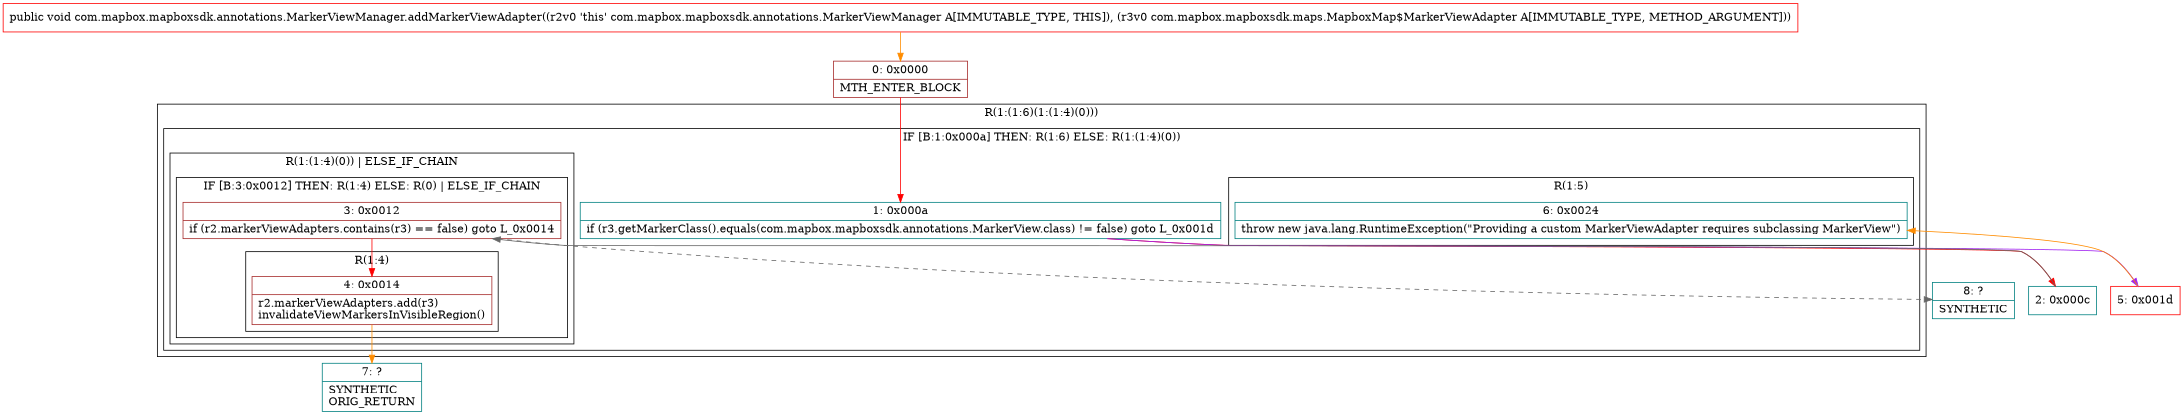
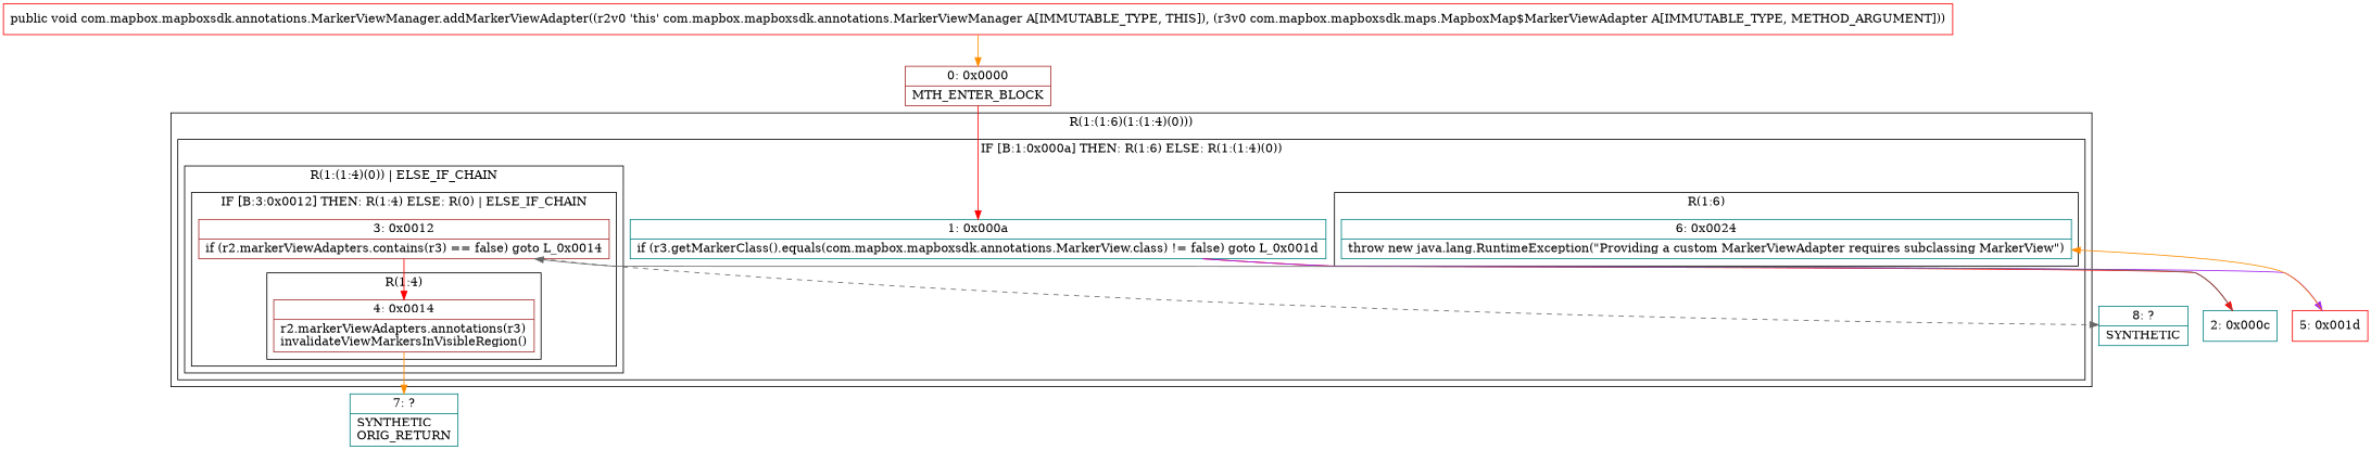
  digraph {
    node [color=teal shape=record]
    edge [color=darkorange]
    n1 [label="{6\:\ 0x0024|throw new java.lang.RuntimeException(\"Providing a custom MarkerViewAdapter requires subclassing MarkerView\")\l}"]
-   n2 [color=brown label="{4\:\ 0x0014|r2.markerViewAdapters.add(r3)\linvalidateViewMarkersInVisibleRegion()\l}"]
+   n2 [color=brown label="{4\:\ 0x0014|r2.markerViewAdapters.annotations(r3)\linvalidateViewMarkersInVisibleRegion()\l}"]
    n3 [color=brown label="{3\:\ 0x0012|if (r2.markerViewAdapters.contains(r3) == false) goto L_0x0014\l}"]
    n4 [label="{1\:\ 0x000a|if (r3.getMarkerClass().equals(com.mapbox.mapboxsdk.annotations.MarkerView.class) != false) goto L_0x001d\l}"]
    n5 [label="{7\:\ ?|SYNTHETIC\lORIG_RETURN\l}"]
    n6 [label="{8\:\ ?|SYNTHETIC\l}"]
    n7 [label="{2\:\ 0x000c}"]
    n8 [color=red label="{5\:\ 0x001d}"]
    n9 [color=brown label="{0\:\ 0x0000|MTH_ENTER_BLOCK\l}"]
    n10 [color=red label="{public void com.mapbox.mapboxsdk.annotations.MarkerViewManager.addMarkerViewAdapter((r2v0 'this' com.mapbox.mapboxsdk.annotations.MarkerViewManager A[IMMUTABLE_TYPE, THIS]), (r3v0 com.mapbox.mapboxsdk.maps.MapboxMap$MarkerViewAdapter A[IMMUTABLE_TYPE, METHOD_ARGUMENT])) }"]
    subgraph cluster_1 {
      label="R(1:(1:6)(1:(1:4)(0)))"
      subgraph cluster_2 {
        label="IF [B:1:0x000a] THEN: R(1:6) ELSE: R(1:(1:4)(0))"
        n4
        subgraph cluster_3 {
-         label="R(1:5)"
+         label="R(1:6)"
          n1
        }
        subgraph cluster_4 {
          label="R(1:(1:4)(0)) | ELSE_IF_CHAIN\l"
          subgraph cluster_5 {
            label="IF [B:3:0x0012] THEN: R(1:4) ELSE: R(0) | ELSE_IF_CHAIN\l"
            n3
            subgraph cluster_6 {
              label="R(1:4)"
              n2
            }
            subgraph cluster_7 {
              label="R(0)"
            }
          }
        }
      }
    }
    n2 -> n5
    n3 -> n2 [color=red]
    n3 -> n6 [color=gray40 style=dashed]
    n4 -> n7 [color=red style=solid]
    n4 -> n8 [color=purple]
    n7 -> n3 [color=gray40]
    n8 -> n1
    n9 -> n4 [color=red]
    n10 -> n9
  }
